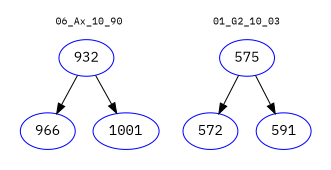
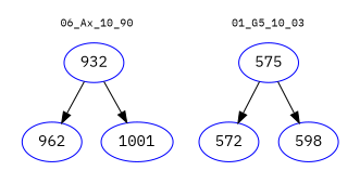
  digraph {
    fontname="IBM Plex Mono"
    node [color=blue fontname="IBM Plex Mono"]
    edge [color=black fontname="IBM Plex Mono"]
    n1 [label=932]
-   n2 [label=966]
+   n2 [label=962]
    n3 [label=1001]
    n4 [label=575]
    n5 [label=572]
-   n6 [label=591]
+   n6 [label=598]
    subgraph cluster_1 {
      color=white
      fontsize=10
      label="06_Ax_10_90"
      n1
      n2
      n3
    }
    subgraph cluster_2 {
      color=white
      fontsize=10
-     label="01_G2_10_03"
+     label="01_G5_10_03"
      n4
      n5
      n6
    }
    n1 -> n2
    n1 -> n3
    n4 -> n5
    n4 -> n6
  }
